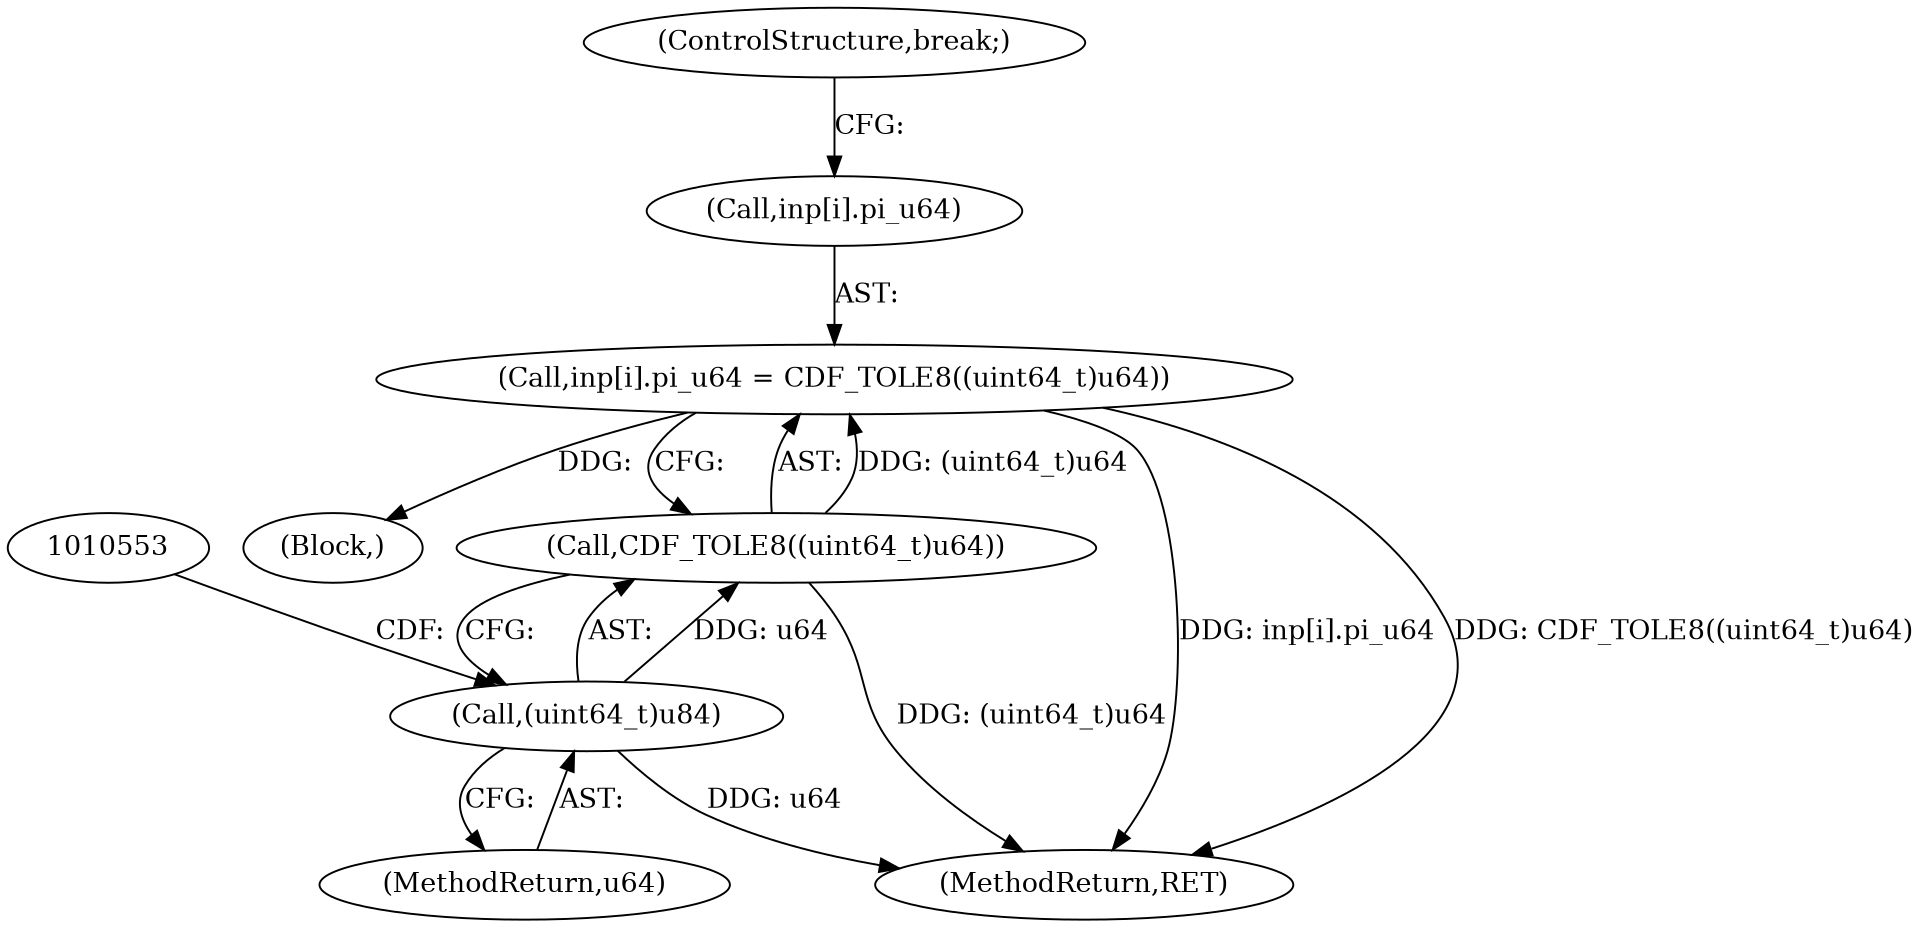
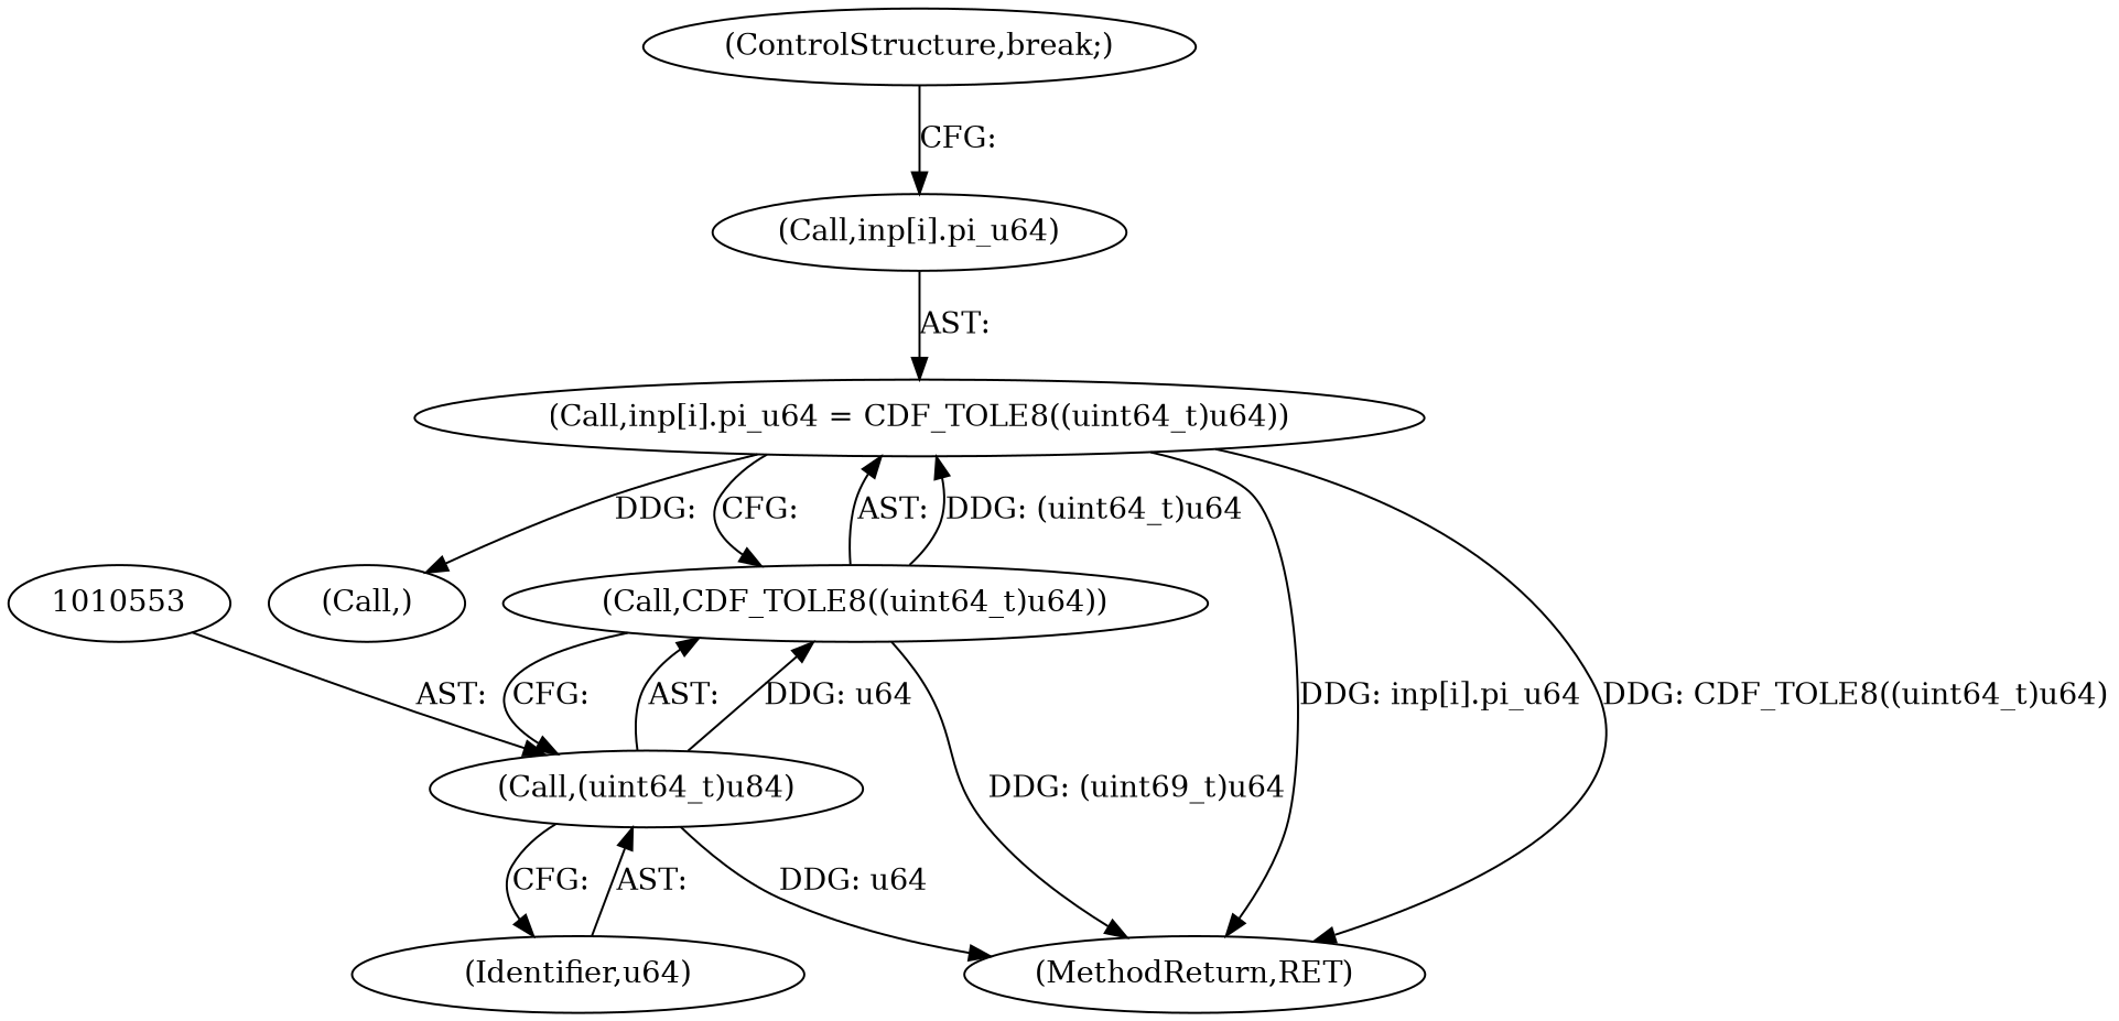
  digraph {
    n1 [label="(Call,inp[i].pi_u64 = CDF_TOLE8((uint64_t)u64))"]
    n2 [label="(Call,CDF_TOLE8((uint64_t)u64))"]
-   n3 [label="(Block,)"]
+   n3 [label="(Call,)"]
    n4 [label="(MethodReturn,RET)"]
    n5 [label="(Call,(uint64_t)u84)"]
-   n6 [label="(MethodReturn,u64)"]
+   n6 [label="(Identifier,u64)"]
    n7 [label="(ControlStructure,break;)"]
    n8 [label="(Call,inp[i].pi_u64)"]
    n9 [label=1010553]
    n1 -> n2 [label="CFG: "]
    n1 -> n3 [label="DDG: "]
    n1 -> n4 [label="DDG: inp[i].pi_u64"]
    n1 -> n4 [label="DDG: CDF_TOLE8((uint64_t)u64)"]
    n2 -> n1 [label="AST: "]
    n2 -> n1 [label="DDG: (uint64_t)u64"]
-   n2 -> n4 [label="DDG: (uint64_t)u64"]
+   n2 -> n4 [label="DDG: (uint69_t)u64"]
    n2 -> n5 [label="CFG: "]
    n5 -> n2 [label="AST: "]
    n5 -> n2 [label="DDG: u64"]
    n5 -> n4 [label="DDG: u64"]
    n5 -> n6 [label="CFG: "]
    n6 -> n5 [label="AST: "]
    n7 -> n8 [label="CFG: "]
    n8 -> n1 [label="AST: "]
-   n9 -> n5 [label="CDF: "]
+   n9 -> n5 [label="AST: "]
  }
